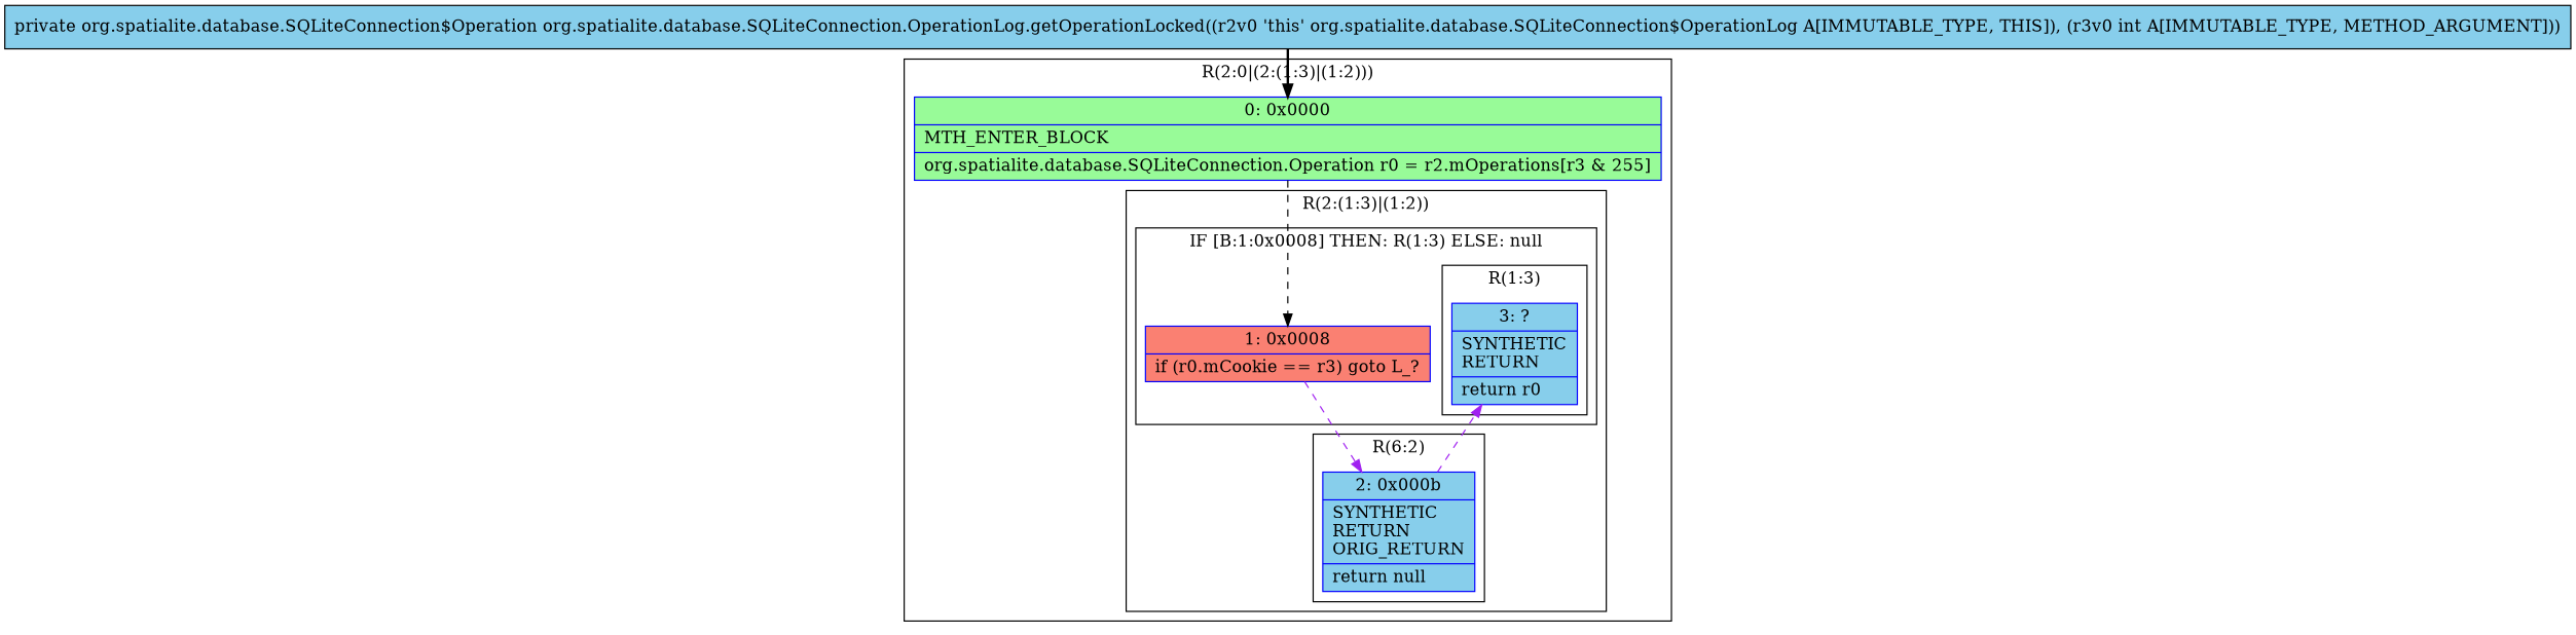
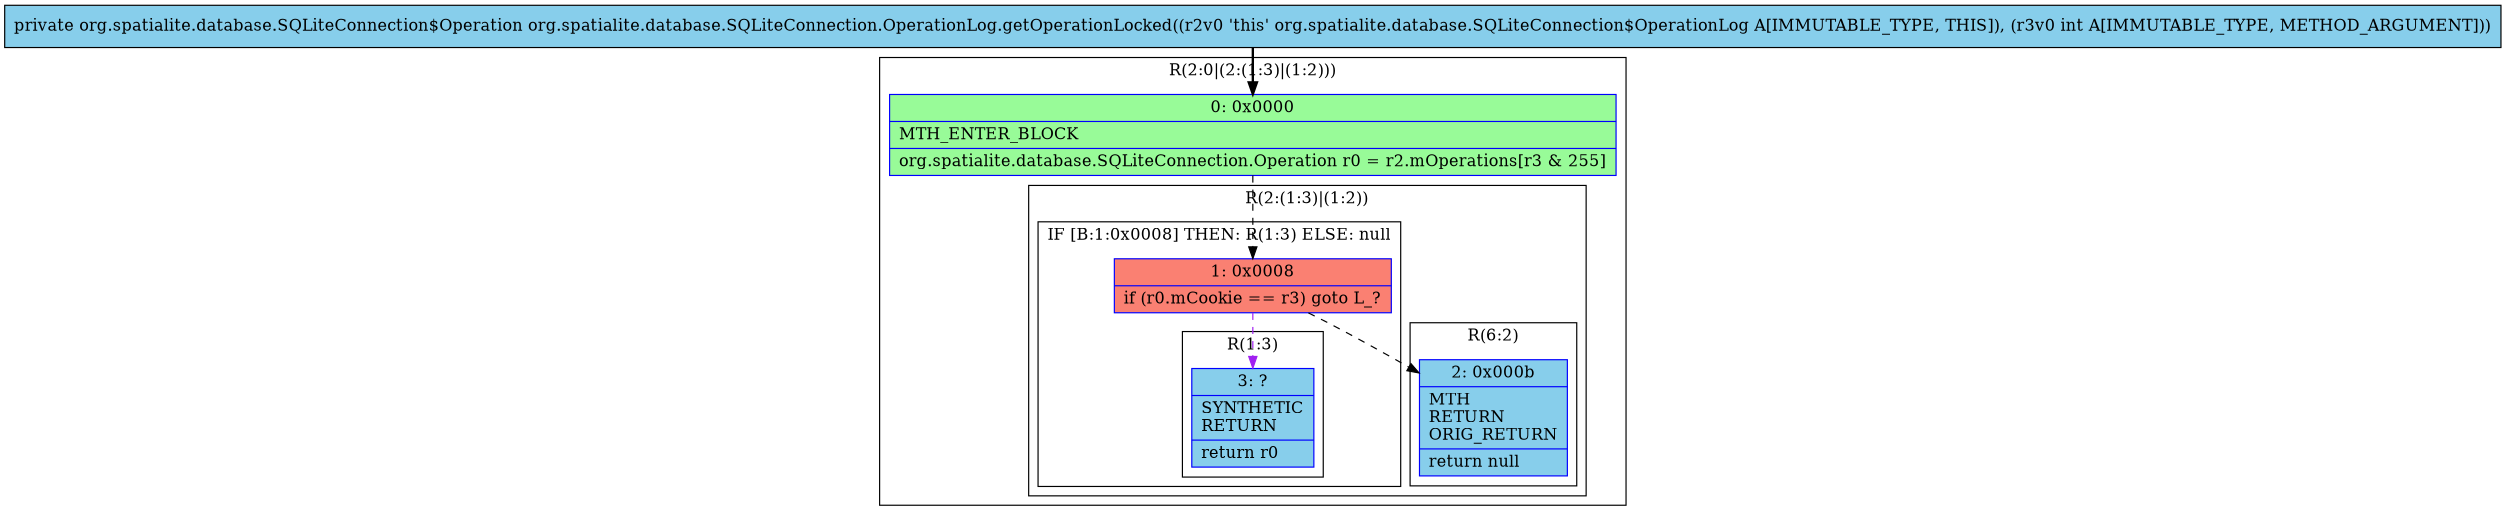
  digraph {
    node [color=blue fillcolor=skyblue shape=record style=filled]
    edge [color=purple style=dashed]
    n1 [label="{3\:\ ?|SYNTHETIC\lRETURN\l|return r0\l}"]
    n2 [fillcolor=salmon label="{1\:\ 0x0008|if (r0.mCookie == r3) goto L_?\l}"]
-   n3 [label="{2\:\ 0x000b|SYNTHETIC\lRETURN\lORIG_RETURN\l|return null\l}"]
+   n3 [label="{2\:\ 0x000b|MTH\lRETURN\lORIG_RETURN\l|return null\l}"]
    n4 [fillcolor=palegreen label="{0\:\ 0x0000|MTH_ENTER_BLOCK\l|org.spatialite.database.SQLiteConnection.Operation r0 = r2.mOperations[r3 & 255]\l}"]
    n5 [label="{private org.spatialite.database.SQLiteConnection$Operation org.spatialite.database.SQLiteConnection.OperationLog.getOperationLocked((r2v0 'this' org.spatialite.database.SQLiteConnection$OperationLog A[IMMUTABLE_TYPE, THIS]), (r3v0 int A[IMMUTABLE_TYPE, METHOD_ARGUMENT])) }" color=""]
    subgraph cluster_1 {
      label="R(2:0|(2:(1:3)|(1:2)))"
      n4
      subgraph cluster_2 {
        label="R(2:(1:3)|(1:2))"
        subgraph cluster_3 {
          label="IF [B:1:0x0008] THEN: R(1:3) ELSE: null"
          n2
          subgraph cluster_4 {
            label="R(1:3)"
            n1
          }
        }
        subgraph cluster_5 {
          label="R(6:2)"
          n3
        }
      }
    }
-   n3 -> n1
-   n2 -> n3
+   n2 -> n1
+   n2 -> n3 [color=black]
    n4 -> n2 [color=black]
    n5 -> n4 [color=black style=bold]
  }
